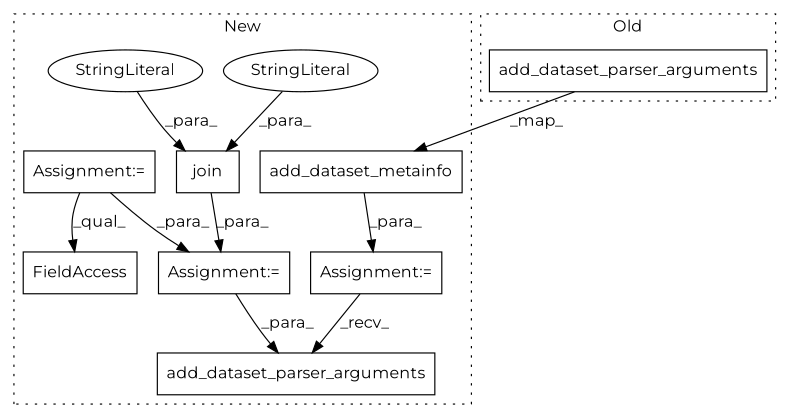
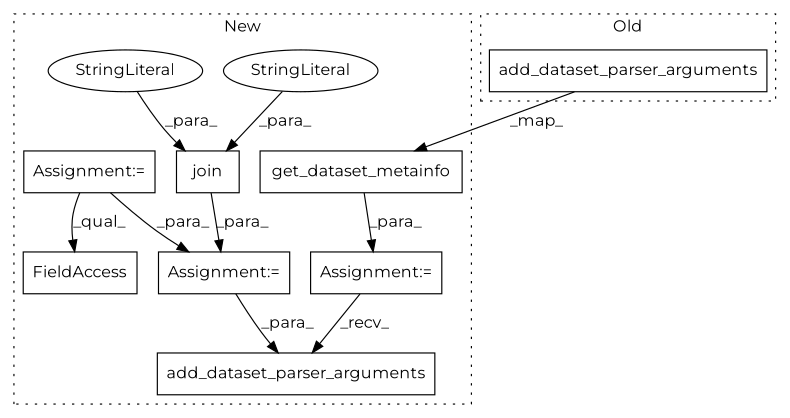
  digraph {
    fontname=Montserrat
    node [a=32 fontname=Montserrat l="29,1" shape=box]
    edge [fontname=Montserrat]
-   n1 [l="21,1" label=add_dataset_metainfo s="1227,1260"]
+   n1 [l="21,1" label=get_dataset_metainfo s="1227,1260"]
    n2 [label=add_dataset_parser_arguments s="1339,1388"]
    n3 [l="5,1" label=join s="1289,1315"]
    n4 [a=22 l=7 label=FieldAccess s=1281]
    n5 [a=7 l=2 label="Assignment:=" s=515]
    n6 [a=7 l=1 label="Assignment:=" s=1280]
    n7 [a=7 l=1 label="Assignment:=" s=1226]
    n8 [a=45 l=16 label=StringLiteral s=1299 shape=ellipse]
    n9 [a=45 l=4 label=StringLiteral s=1294 shape=ellipse]
    n10 [label=add_dataset_parser_arguments s="963,1011"]
    subgraph cluster_1 {
      label=New
      style=dotted
      n1
      n2
      n3
      n4
      n5
      n6
      n7
      n8
      n9
    }
    subgraph cluster_2 {
      label=Old
      style=dotted
      n10
    }
    n1 -> n7 [label=_para_]
    n3 -> n6 [label=_para_]
    n5 -> n4 [label=_qual_]
    n5 -> n6 [label=_para_]
    n6 -> n2 [label=_para_]
    n7 -> n2 [label=_recv_]
    n8 -> n3 [label=_para_]
    n9 -> n3 [label=_para_]
    n10 -> n1 [label=_map_]
  }
